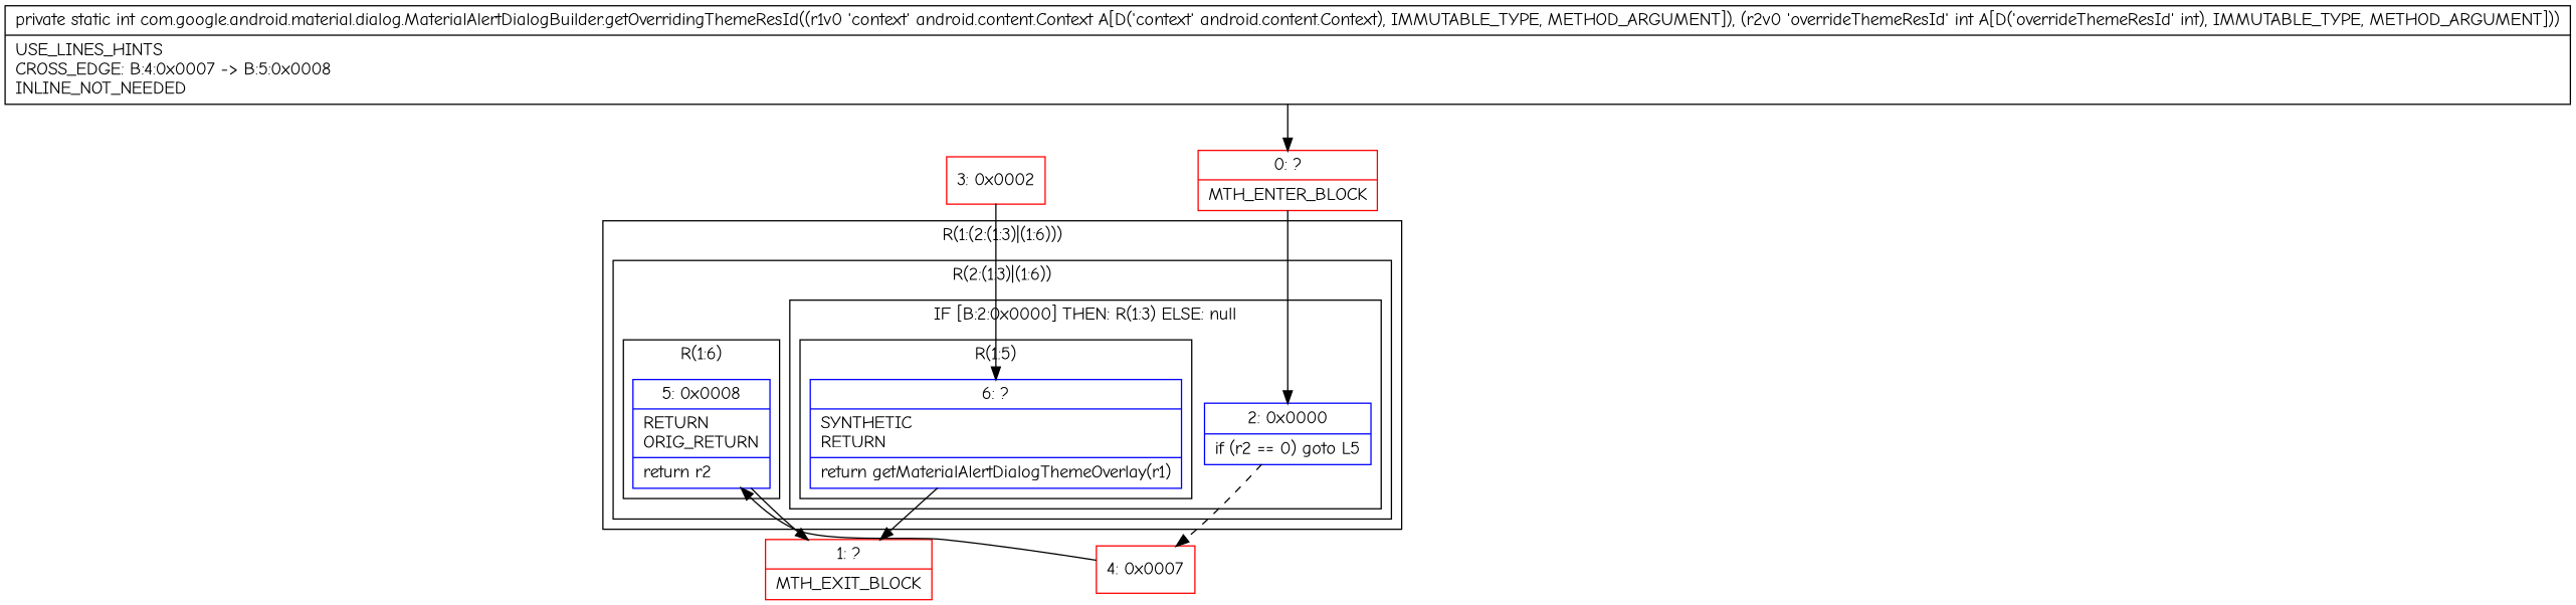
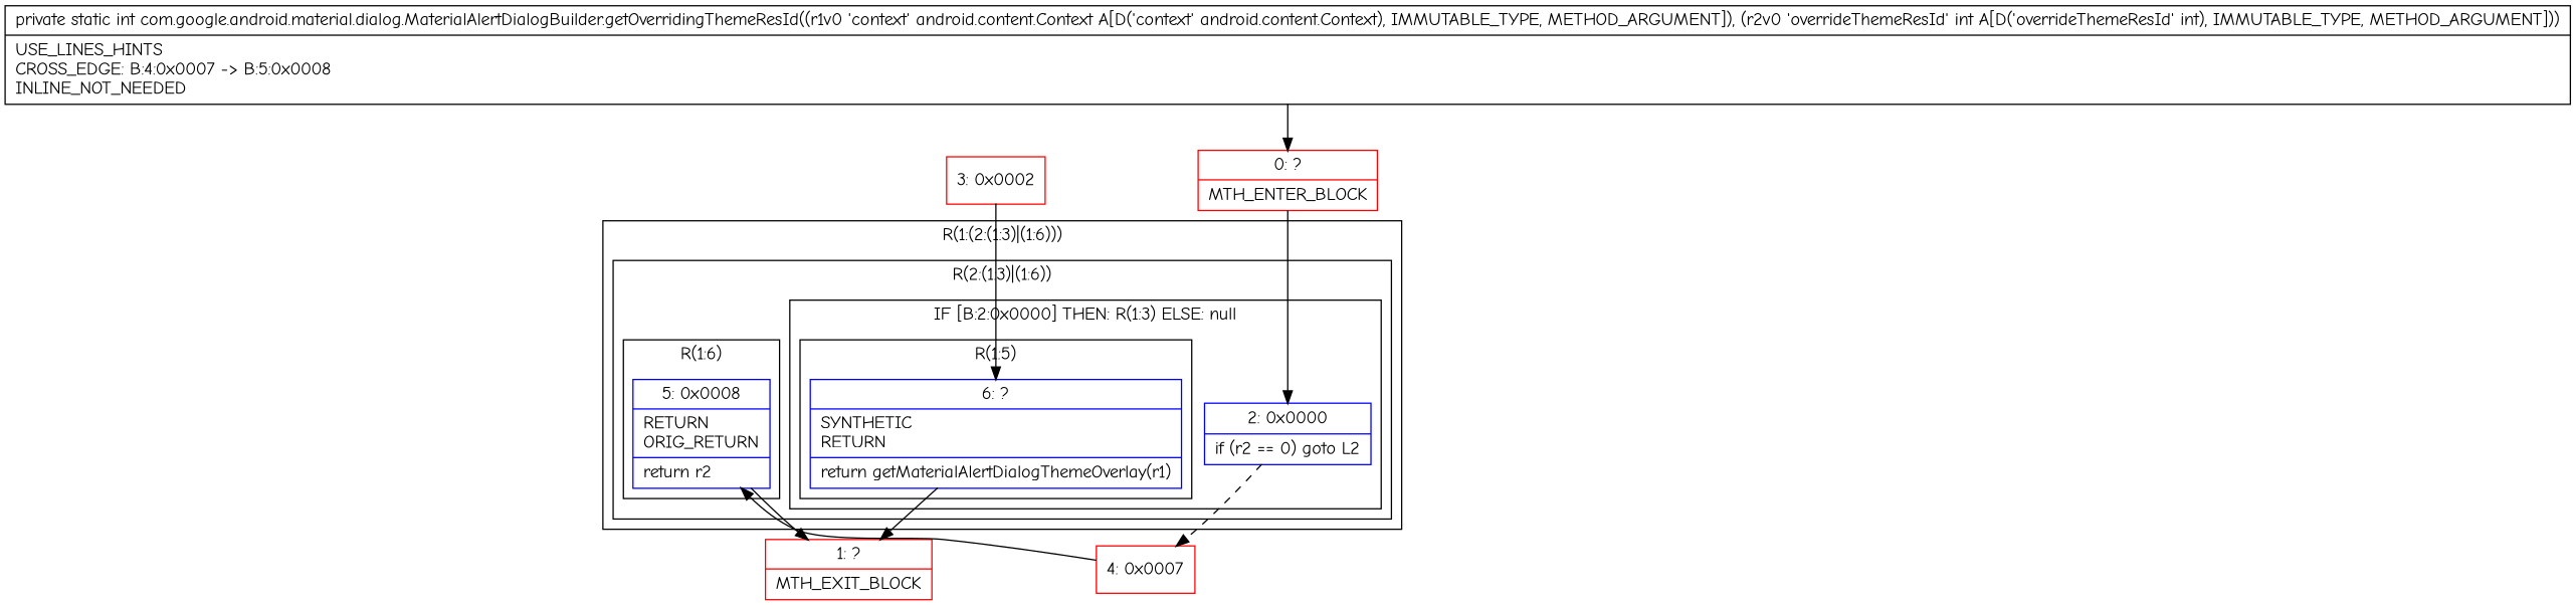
  digraph {
    fontname="Comic Neue"
    node [color=red fontname="Comic Neue" shape=record]
    edge [fontname="Comic Neue"]
    n1 [color=blue label="{6\:\ ?|SYNTHETIC\lRETURN\l|return getMaterialAlertDialogThemeOverlay(r1)\l}"]
-   n2 [color=blue label="{2\:\ 0x0000|if (r2 == 0) goto L5\l}"]
+   n2 [color=blue label="{2\:\ 0x0000|if (r2 == 0) goto L2\l}"]
    n3 [color=blue label="{5\:\ 0x0008|RETURN\lORIG_RETURN\l|return r2\l}"]
    n4 [label="{1\:\ ?|MTH_EXIT_BLOCK\l}"]
    n5 [label="{4\:\ 0x0007}"]
    n6 [label="{3\:\ 0x0002}"]
    n7 [label="{0\:\ ?|MTH_ENTER_BLOCK\l}"]
    n8 [label="{private static int com.google.android.material.dialog.MaterialAlertDialogBuilder.getOverridingThemeResId((r1v0 'context' android.content.Context A[D('context' android.content.Context), IMMUTABLE_TYPE, METHOD_ARGUMENT]), (r2v0 'overrideThemeResId' int A[D('overrideThemeResId' int), IMMUTABLE_TYPE, METHOD_ARGUMENT]))  | USE_LINES_HINTS\lCROSS_EDGE: B:4:0x0007 \-\> B:5:0x0008\lINLINE_NOT_NEEDED\l}" color=""]
    subgraph cluster_1 {
      label="R(1:(2:(1:3)|(1:6)))"
      subgraph cluster_2 {
        label="R(2:(1:3)|(1:6))"
        subgraph cluster_3 {
          label="IF [B:2:0x0000] THEN: R(1:3) ELSE: null"
          n2
          subgraph cluster_4 {
            label="R(1:5)"
            n1
          }
        }
        subgraph cluster_5 {
          label="R(1:6)"
          n3
        }
      }
    }
    n1 -> n4
    n2 -> n5 [style=dashed]
    n3 -> n4
    n5 -> n3
    n6 -> n1
    n7 -> n2
    n8 -> n7
  }
